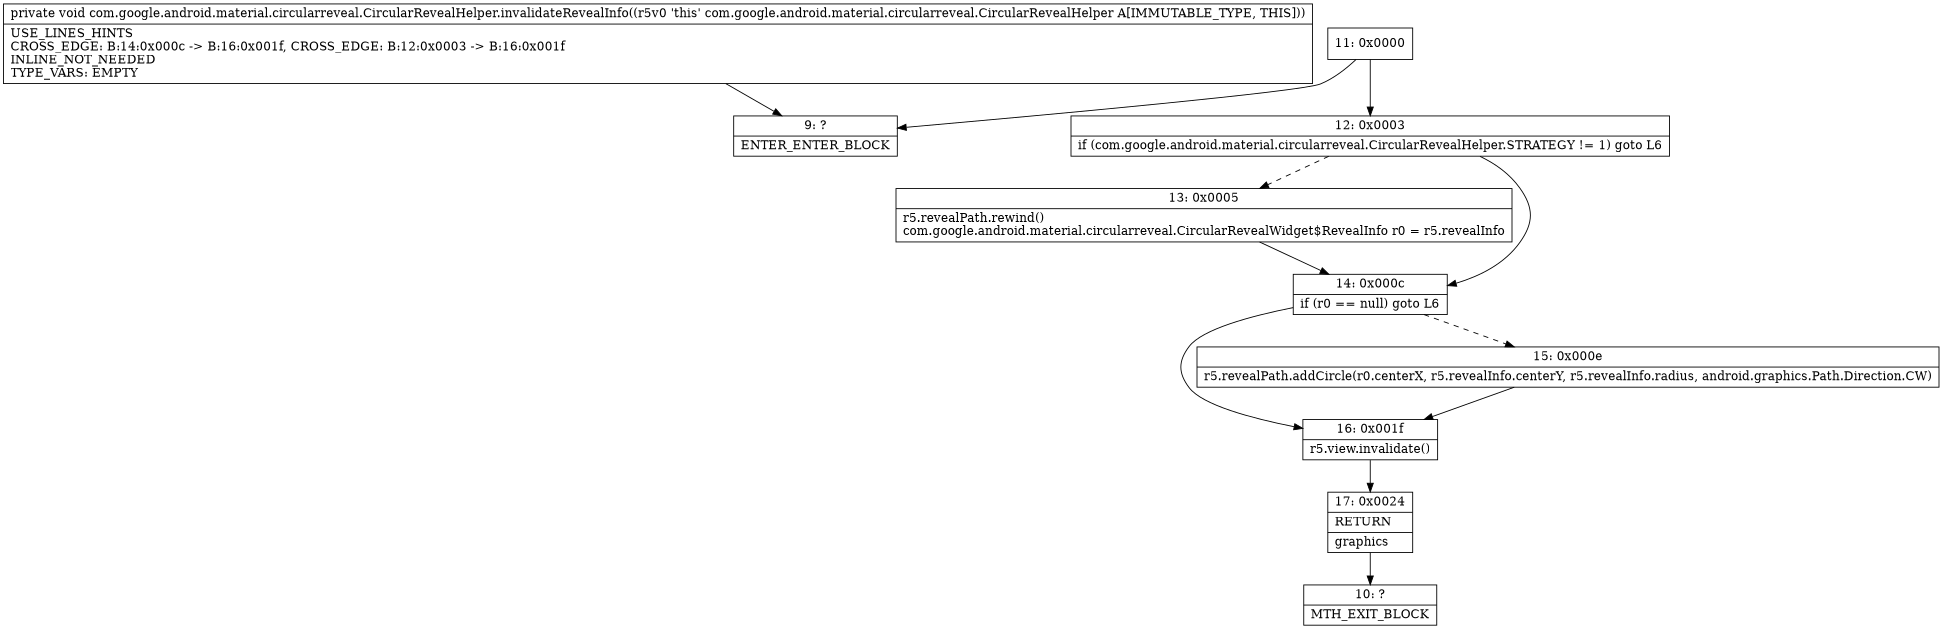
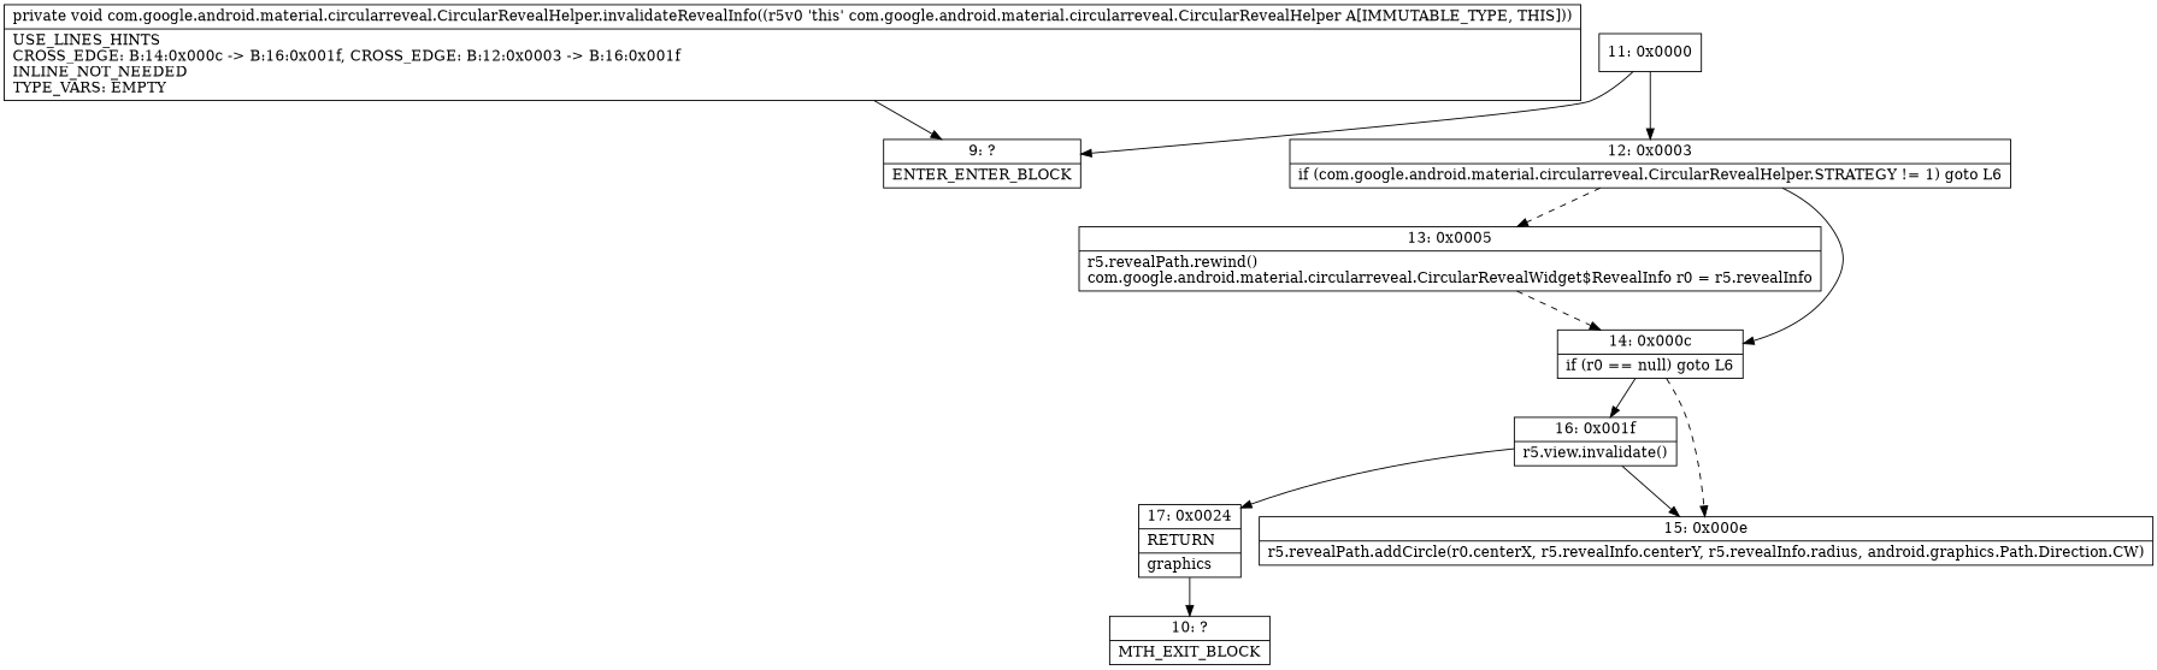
  digraph {
    node [shape=record]
    n1 [label="{9\:\ ?|ENTER_ENTER_BLOCK\l}"]
    n2 [label="{11\:\ 0x0000}"]
    n3 [label="{12\:\ 0x0003|if (com.google.android.material.circularreveal.CircularRevealHelper.STRATEGY != 1) goto L6\l}"]
    n4 [label="{13\:\ 0x0005|r5.revealPath.rewind()\lcom.google.android.material.circularreveal.CircularRevealWidget$RevealInfo r0 = r5.revealInfo\l}"]
    n5 [label="{14\:\ 0x000c|if (r0 == null) goto L6\l}"]
    n6 [label="{16\:\ 0x001f|r5.view.invalidate()\l}"]
    n7 [label="{17\:\ 0x0024|RETURN\l|graphics\l}"]
    n8 [label="{15\:\ 0x000e|r5.revealPath.addCircle(r0.centerX, r5.revealInfo.centerY, r5.revealInfo.radius, android.graphics.Path.Direction.CW)\l}"]
    n9 [label="{10\:\ ?|MTH_EXIT_BLOCK\l}"]
    n10 [label="{private void com.google.android.material.circularreveal.CircularRevealHelper.invalidateRevealInfo((r5v0 'this' com.google.android.material.circularreveal.CircularRevealHelper A[IMMUTABLE_TYPE, THIS]))  | USE_LINES_HINTS\lCROSS_EDGE: B:14:0x000c \-\> B:16:0x001f, CROSS_EDGE: B:12:0x0003 \-\> B:16:0x001f\lINLINE_NOT_NEEDED\lTYPE_VARS: EMPTY\l}"]
    n2 -> n1
    n2 -> n3
    n3 -> n4 [style=dashed]
    n3 -> n5
-   n4 -> n5
+   n4 -> n5 [style=dashed]
    n5 -> n6
    n5 -> n8 [style=dashed]
    n6 -> n7
    n7 -> n9
-   n8 -> n6
+   n6 -> n8
    n10 -> n1
  }
